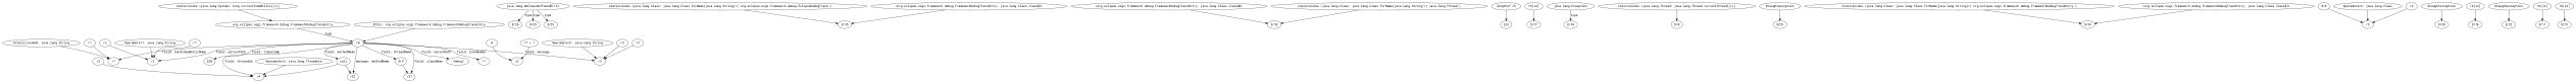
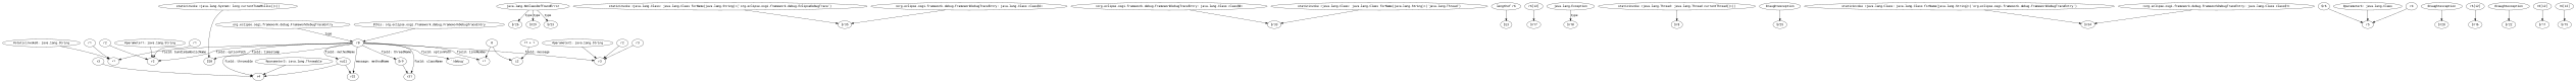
  digraph {
    fontname="Roboto Mono"
    node [fontname="Roboto Mono"]
    edge [fontname="Roboto Mono"]
    n1 [label=r0]
    n2 [label="$r9"]
    n3 [label=null]
    n4 [label=r31]
    n5 [label=r4]
    n6 [label=r1]
    n7 [label=r2]
    n8 [label="$l0"]
    n9 [label=i1]
    n10 [label=r3]
    n11 [label=r32]
    n12 [label="'/debug'"]
    n13 [label="java.lang.NoClassDefFoundError"]
    n14 [label="$r26"]
    n15 [label="$r29"]
    n16 [label="$r23"]
    n17 [label="staticinvoke <java.lang.Class: java.lang.Class forName(java.lang.String)>('org.eclipse.osgi.framework.debug.EclipseDebugTrace')"]
    n18 [label="$r35"]
    n19 [label="<org.eclipse.osgi.framework.debug.FrameworkDebugTraceEntry: java.lang.Class class$0>"]
    n20 [label="$r33"]
    n21 [label="lengthof r6"]
    n22 [label="$i3"]
    n23 [label="i2 + 1"]
    n24 [label=i2]
    n25 [label="r6[i2]"]
    n26 [label="$r17"]
    n27 [label="@staticinvoke0: java.lang.String"]
    n28 [label="org.eclipse.osgi.framework.debug.FrameworkDebugTraceEntry"]
    n29 [label="<org.eclipse.osgi.framework.debug.FrameworkDebugTraceEntry: java.lang.Class class$2>"]
    n30 [label="java.lang.Exception"]
    n31 [label="$r10"]
    n32 [label="staticinvoke <java.lang.System: long currentTimeMillis()>()"]
    n33 [label="staticinvoke <java.lang.Thread: java.lang.Thread currentThread()>()"]
    n34 [label="$r8"]
    n35 [label=r2]
    n36 [label="@caughtexception"]
    n37 [label="$r25"]
    n38 [label=r2]
    n39 [label="staticinvoke <java.lang.Class: java.lang.Class forName(java.lang.String)>('org.eclipse.osgi.framework.debug.FrameworkDebugTraceEntry')"]
    n40 [label="$r34"]
    n41 [label=r3]
    n42 [label="@parameter3: java.lang.Throwable"]
    n43 [label="$r6"]
    n44 [label=r5]
    n45 [label="@caughtexception"]
    n46 [label="$r28"]
    n47 [label="@parameter1: java.lang.String"]
    n48 [label=r3]
    n49 [label="r6[i2]"]
    n50 [label="$r16"]
    n51 [label=r1]
    n52 [label=0]
    n53 [label="<org.eclipse.osgi.framework.debug.FrameworkDebugTraceEntry: java.lang.Class class$1>"]
    n54 [label="@caughtexception"]
    n55 [label="$r22"]
    n56 [label="@parameter2: java.lang.String"]
    n57 [label="@this: org.eclipse.osgi.framework.debug.FrameworkDebugTraceEntry"]
    n58 [label="@parameter4: java.lang.Class"]
    n59 [label="r6[i2]"]
    n60 [label="$r11"]
    n61 [label=r1]
    n62 [label=r4]
    n63 [label="staticinvoke <java.lang.Class: java.lang.Class forName(java.lang.String)>('java.lang.Thread')"]
    n64 [label="r6[i2]"]
    n65 [label="$r15"]
    n1 -> n2 [label="field: threadName"]
    n1 -> n3 [label="field: methodName"]
    n1 -> n4 [label="field: className"]
    n1 -> n5 [label="field: throwable"]
    n1 -> n6 [label="field: bundleSymbolicName"]
    n1 -> n7 [label="field: optionPath"]
    n1 -> n8 [label="field: timestamp"]
    n1 -> n9 [label="field: lineNumber"]
    n1 -> n10 [label="field: message"]
    n1 -> n11 [label="message: methodName"]
    n1 -> n12 [label="field: optionPath"]
    n2 -> n4
    n3 -> n5
    n3 -> n11
    n13 -> n14 [label=type]
    n13 -> n15 [label=type]
    n13 -> n16 [label=type]
    n17 -> n18
    n19 -> n20
    n21 -> n22
    n23 -> n24
    n25 -> n26
    n27 -> n6
    n28 -> n1 [label=type]
    n29 -> n18
    n30 -> n31 [label=type]
-   n32 -> n28
+   n32 -> n8
    n33 -> n34
    n35 -> n7
    n36 -> n37
    n38 -> n10
    n39 -> n40
    n41 -> n5
    n42 -> n5
    n43 -> n44
    n45 -> n46
    n47 -> n7
    n48 -> n10
    n49 -> n50
    n51 -> n6
+   n52 -> n9
    n52 -> n24
    n53 -> n40
    n54 -> n55
    n56 -> n10
    n57 -> n1
    n58 -> n44
    n59 -> n60
    n61 -> n7
    n62 -> n44
    n63 -> n20
    n64 -> n65
  }
